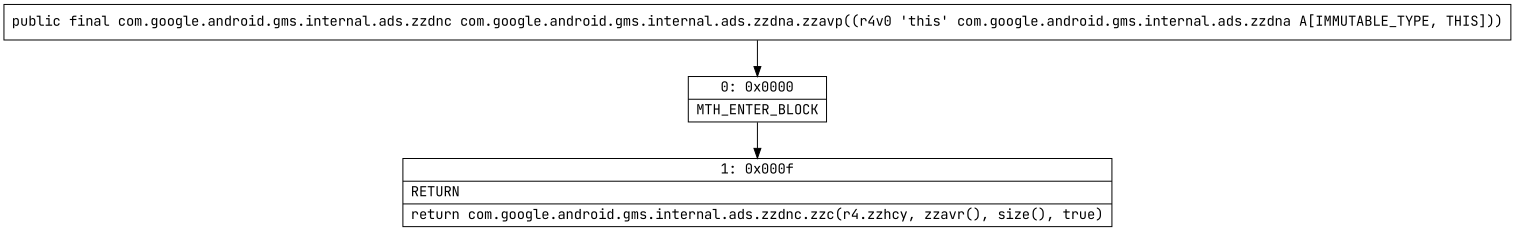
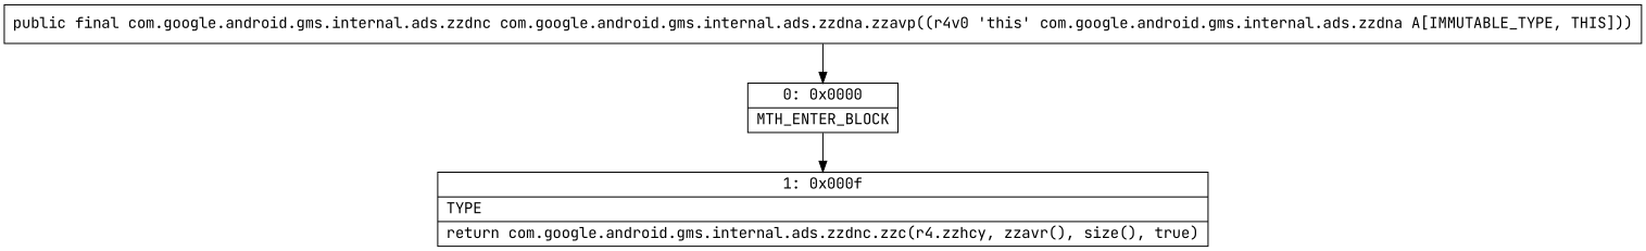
  digraph {
    fontname="JetBrains Mono"
    node [shape=record fontname="JetBrains Mono"]
    edge [fontname="JetBrains Mono"]
    n1 [label="{0\:\ 0x0000|MTH_ENTER_BLOCK\l}"]
-   n2 [label="{1\:\ 0x000f|RETURN\l|return com.google.android.gms.internal.ads.zzdnc.zzc(r4.zzhcy, zzavr(), size(), true)\l}"]
+   n2 [label="{1\:\ 0x000f|TYPE\l|return com.google.android.gms.internal.ads.zzdnc.zzc(r4.zzhcy, zzavr(), size(), true)\l}"]
    n3 [label="{public final com.google.android.gms.internal.ads.zzdnc com.google.android.gms.internal.ads.zzdna.zzavp((r4v0 'this' com.google.android.gms.internal.ads.zzdna A[IMMUTABLE_TYPE, THIS])) }"]
    n1 -> n2
    n3 -> n1
  }
